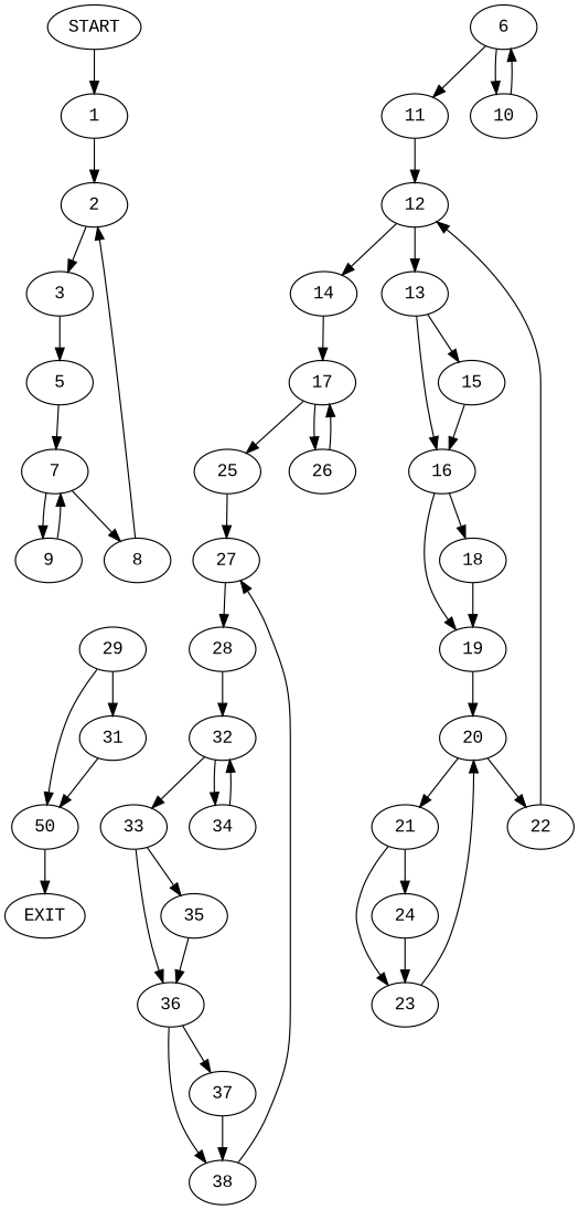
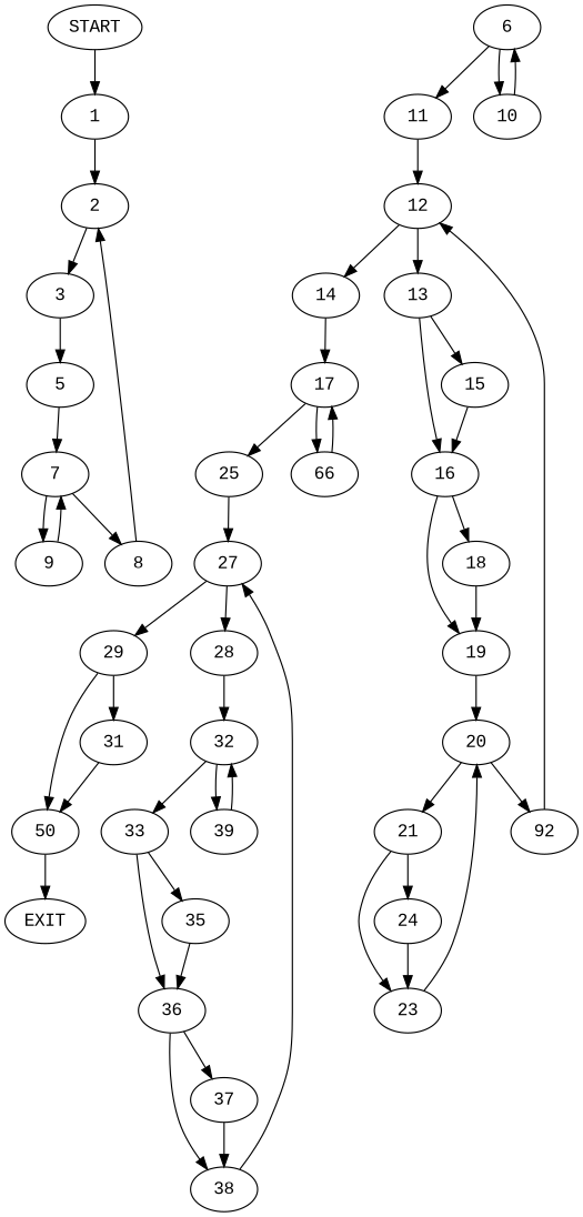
  digraph {
    fontname="Liberation Mono"
    node [fontname="Liberation Mono"]
    edge [fontname="Liberation Mono"]
    n1 [label=START]
    1
    2
    n4 [label=EXIT]
    3
    5
    7
    6
    10
    11
    8
    9
    12
    13
    14
    15
    16
    17
    18
    19
    25
-   26
+   26 [label=66]
    20
    27
    21
-   22
+   22 [label=92]
    23
    24
    28
    29
    32
    n32 [label=50]
    31
    33
-   34
+   34 [label=39]
    35
    36
    37
    38
    n1 -> 1
    1 -> 2
    2 -> 3
    3 -> 5
    5 -> 7
    7 -> 8
    7 -> 9
    6 -> 10
    6 -> 11
    10 -> 6
    11 -> 12
    8 -> 2
    9 -> 7
    12 -> 13
    12 -> 14
    13 -> 15
    13 -> 16
    14 -> 17
    15 -> 16
    16 -> 18
    16 -> 19
    17 -> 25
    17 -> 26
    18 -> 19
    19 -> 20
    25 -> 27
    26 -> 17
    20 -> 21
    20 -> 22
    27 -> 28
+   27 -> 29
    21 -> 23
    21 -> 24
    22 -> 12
    23 -> 20
    24 -> 23
    28 -> 32
    29 -> n32
    29 -> 31
    32 -> 33
    32 -> 34
    n32 -> n4
    31 -> n32
    33 -> 35
    33 -> 36
    34 -> 32
    35 -> 36
    36 -> 37
    36 -> 38
    37 -> 38
    38 -> 27
  }
